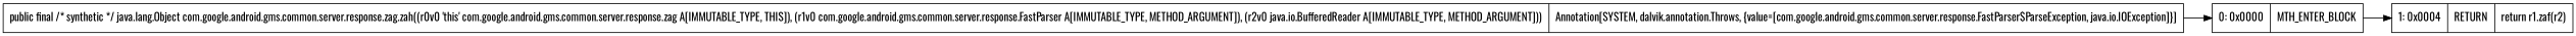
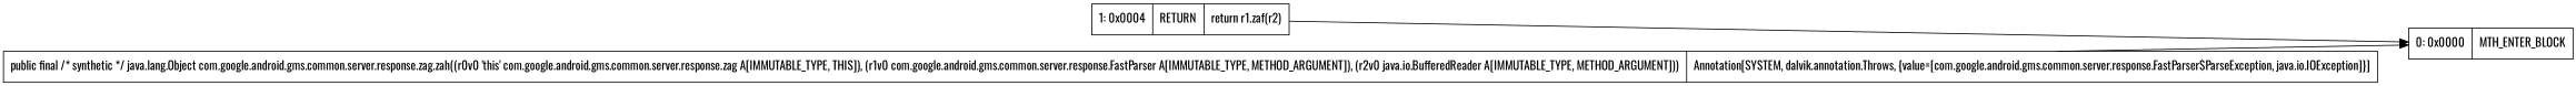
  digraph {
    rankdir=LR
    fontname=Oswald
    node [shape=record fontname=Oswald]
    edge [fontname=Oswald]
    n1 [label="{0\:\ 0x0000|MTH_ENTER_BLOCK\l}"]
    n2 [label="{1\:\ 0x0004|RETURN\l|return r1.zaf(r2)\l}"]
    n3 [label="{public final \/* synthetic *\/ java.lang.Object com.google.android.gms.common.server.response.zag.zah((r0v0 'this' com.google.android.gms.common.server.response.zag A[IMMUTABLE_TYPE, THIS]), (r1v0 com.google.android.gms.common.server.response.FastParser A[IMMUTABLE_TYPE, METHOD_ARGUMENT]), (r2v0 java.io.BufferedReader A[IMMUTABLE_TYPE, METHOD_ARGUMENT]))  | Annotation[SYSTEM, dalvik.annotation.Throws, \{value=[com.google.android.gms.common.server.response.FastParser$ParseException, java.io.IOException]\}]\l}"]
-   n1 -> n2
+   n2 -> n1
    n3 -> n1
  }
